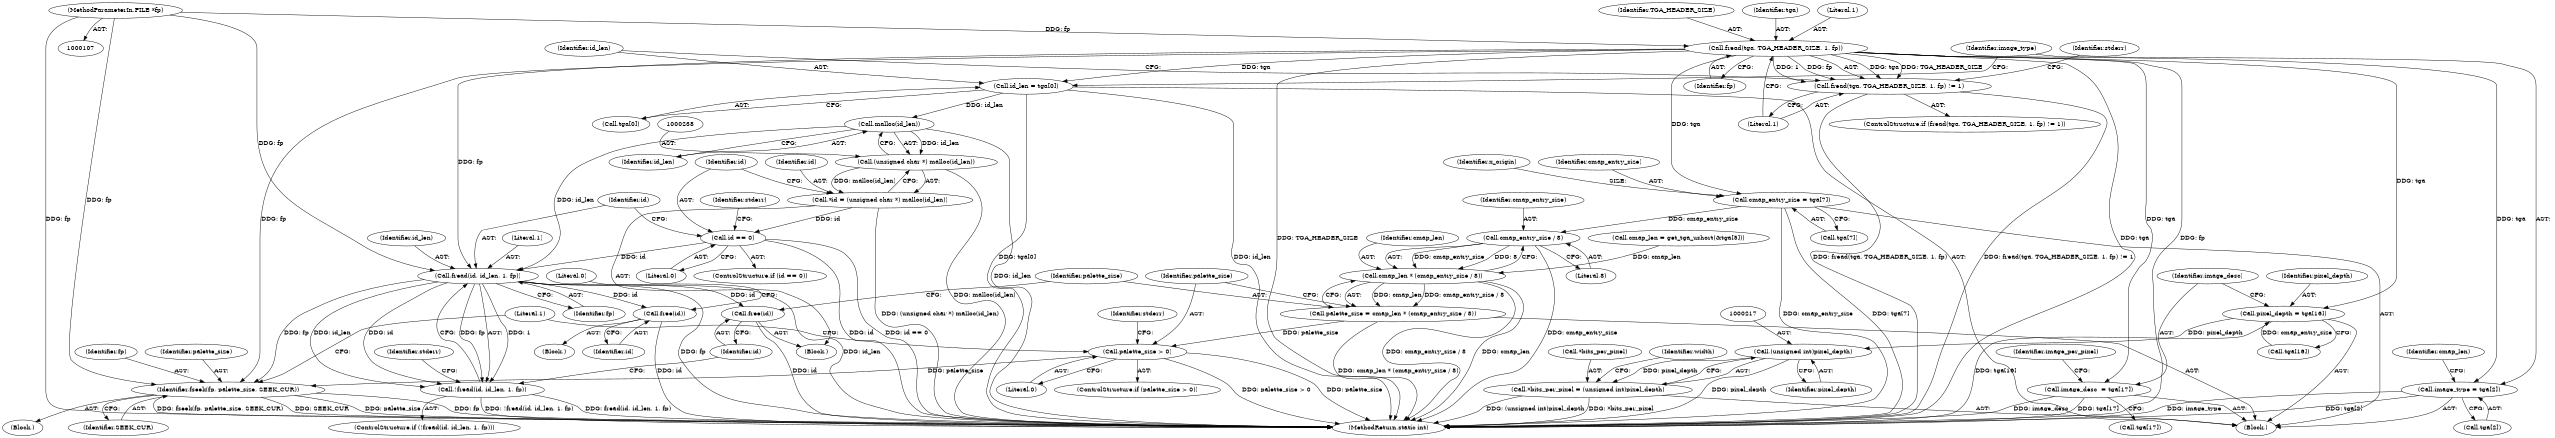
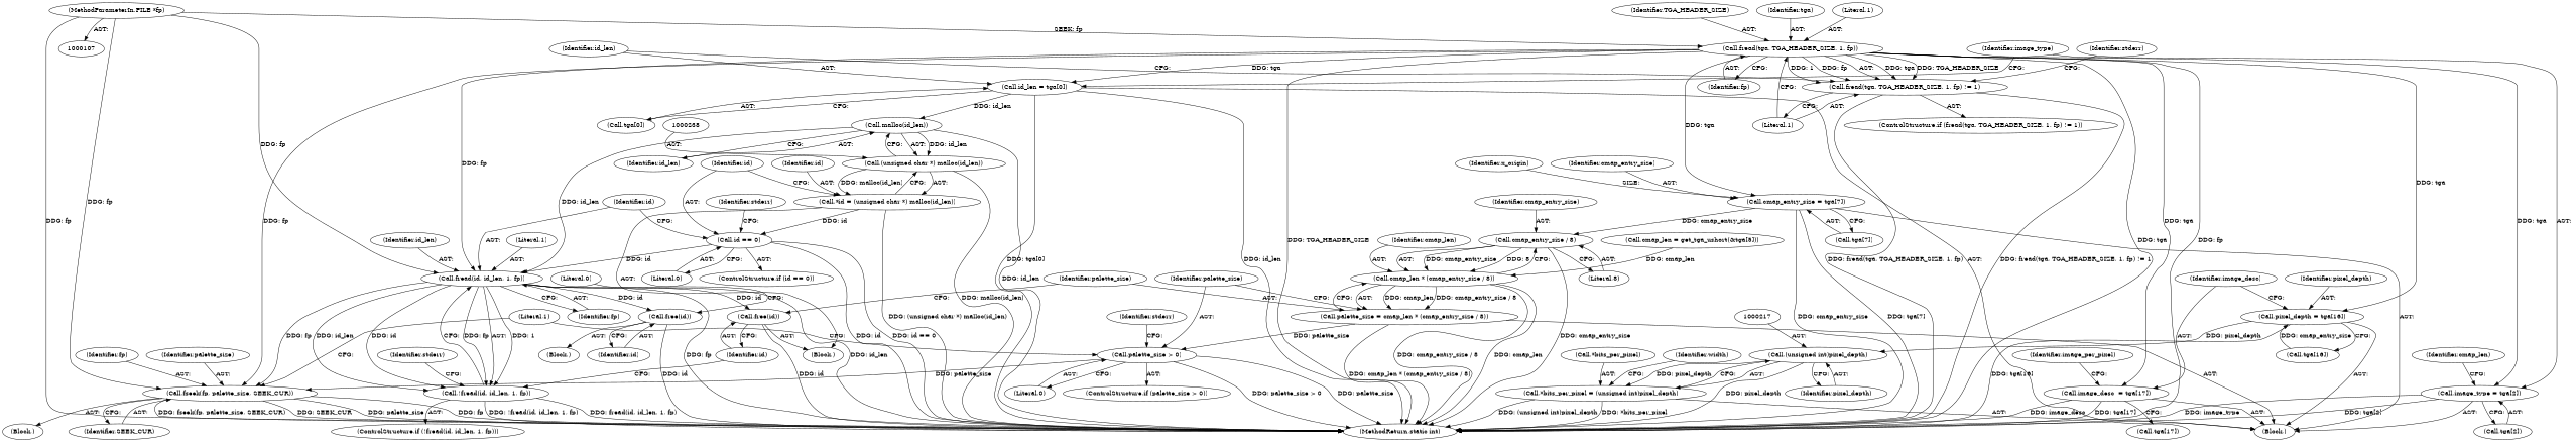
  digraph {
    n1 [label="(Call,fread(tga, TGA_HEADER_SIZE, 1, fp))"]
    n2 [label="(Call,fread(tga, TGA_HEADER_SIZE, 1, fp) != 1)"]
    n3 [label="(Call,id_len = tga[0])"]
    n4 [label="(Call,fread(id, id_len, 1, fp))"]
-   n5 [label="(Identifier,fseek(fp, palette_size, SEEK_CUR))"]
+   n5 [label="(Call,fseek(fp, palette_size, SEEK_CUR))"]
    n6 [label="(Call,image_type = tga[2])"]
    n7 [label="(Call,cmap_entry_size = tga[7])"]
    n8 [label="(Call,pixel_depth = tga[16])"]
    n9 [label="(Call,image_desc  = tga[17])"]
    n10 [label="(MethodReturn,static int)"]
    n11 [label="(Identifier,fp)"]
    n12 [label="(Literal,1)"]
    n13 [label="(ControlStructure,if (fread(tga, TGA_HEADER_SIZE, 1, fp) != 1))"]
    n14 [label="(Call,malloc(id_len))"]
    n15 [label="(Call,tga[0])"]
    n16 [label="(Block,)"]
    n17 [label="(Call,!fread(id, id_len, 1, fp))"]
    n18 [label="(Call,free(id))"]
    n19 [label="(Call,free(id))"]
    n20 [label="(Identifier,fp)"]
    n21 [label="(Identifier,SEEK_CUR)"]
    n22 [label="(Block,)"]
    n23 [label="(Call,tga[2])"]
    n24 [label="(Call,cmap_entry_size / 8)"]
    n25 [label="(Call,tga[7])"]
    n26 [label="(Call,(unsigned int)pixel_depth)"]
    n27 [label="(Call,tga[16])"]
    n28 [label="(Call,tga[17])"]
    n29 [label="(MethodParameterIn,FILE *fp)"]
    1000107
    n31 [label="(Call,(unsigned char *) malloc(id_len))"]
    n32 [label="(Identifier,id_len)"]
    n33 [label="(Call,*id = (unsigned char *) malloc(id_len))"]
    n34 [label="(Call,id == 0)"]
    n35 [label="(Block,)"]
    n36 [label="(ControlStructure,if (id == 0))"]
    n37 [label="(Literal,0)"]
    n38 [label="(ControlStructure,if (!fread(id, id_len, 1, fp)))"]
    n39 [label="(Block,)"]
    n40 [label="(Identifier,id)"]
    n41 [label="(Identifier,id)"]
    n42 [label="(Call,cmap_len * (cmap_entry_size / 8))"]
    n43 [label="(Literal,8)"]
    n44 [label="(Call,palette_size = cmap_len * (cmap_entry_size / 8))"]
    n45 [label="(Call,palette_size > 0)"]
    n46 [label="(ControlStructure,if (palette_size > 0))"]
    n47 [label="(Literal,0)"]
    n48 [label="(Call,*bits_per_pixel = (unsigned int)pixel_depth)"]
    n49 [label="(Identifier,pixel_depth)"]
    n50 [label="(Identifier,pixel_depth)"]
    n51 [label="(Literal,1)"]
    n52 [label="(Literal,0)"]
    n53 [label="(Identifier,stderr)"]
    n54 [label="(Identifier,cmap_entry_size)"]
    n55 [label="(Identifier,x_origin)"]
    n56 [label="(Identifier,cmap_entry_size)"]
    n57 [label="(Identifier,palette_size)"]
    n58 [label="(Identifier,cmap_len)"]
    n59 [label="(Identifier,id)"]
    n60 [label="(Identifier,palette_size)"]
    n61 [label="(Identifier,id)"]
    n62 [label="(Identifier,image_per_pixel)"]
    n63 [label="(Identifier,image_type)"]
    n64 [label="(Identifier,id_len)"]
    n65 [label="(Identifier,fp)"]
    n66 [label="(Identifier,TGA_HEADER_SIZE)"]
    n67 [label="(Call,cmap_len = get_tga_ushort(&tga[5]))"]
    n68 [label="(Identifier,stderr)"]
    n69 [label="(Call,*bits_per_pixel)"]
    n70 [label="(Identifier,width)"]
    n71 [label="(Identifier,stderr)"]
    n72 [label="(Literal,1)"]
    n73 [label="(Identifier,cmap_len)"]
    n74 [label="(Identifier,image_desc)"]
    n75 [label="(Identifier,id_len)"]
    n76 [label="(Identifier,tga)"]
    n77 [label="(Identifier,id)"]
    n78 [label="(Identifier,palette_size)"]
    n79 [label="(Identifier,stderr)"]
    n80 [label="(Literal,1)"]
    1000238
    1000217
    n1 -> n2 [label="AST: "]
    n1 -> n2 [label="DDG: tga"]
    n1 -> n2 [label="DDG: TGA_HEADER_SIZE"]
    n1 -> n2 [label="DDG: 1"]
    n1 -> n2 [label="DDG: fp"]
    n1 -> n3 [label="DDG: tga"]
    n1 -> n4 [label="DDG: fp"]
    n1 -> n5 [label="DDG: fp"]
    n1 -> n6 [label="DDG: tga"]
    n1 -> n7 [label="DDG: tga"]
    n1 -> n8 [label="DDG: tga"]
    n1 -> n9 [label="DDG: tga"]
    n1 -> n10 [label="DDG: tga"]
    n1 -> n10 [label="DDG: fp"]
    n1 -> n10 [label="DDG: TGA_HEADER_SIZE"]
    n1 -> n11 [label="CFG: "]
    n2 -> n10 [label="DDG: fread(tga, TGA_HEADER_SIZE, 1, fp)"]
    n2 -> n10 [label="DDG: fread(tga, TGA_HEADER_SIZE, 1, fp) != 1"]
    n2 -> n12 [label="CFG: "]
    n2 -> n13 [label="AST: "]
    n3 -> n10 [label="DDG: tga[0]"]
    n3 -> n10 [label="DDG: id_len"]
    n3 -> n14 [label="DDG: id_len"]
    n3 -> n15 [label="CFG: "]
    n3 -> n16 [label="AST: "]
    n4 -> n5 [label="DDG: fp"]
    n4 -> n10 [label="DDG: id_len"]
    n4 -> n10 [label="DDG: fp"]
    n4 -> n17 [label="AST: "]
    n4 -> n17 [label="DDG: id"]
    n4 -> n17 [label="DDG: id_len"]
    n4 -> n17 [label="DDG: 1"]
    n4 -> n17 [label="DDG: fp"]
    n4 -> n18 [label="DDG: id"]
    n4 -> n19 [label="DDG: id"]
    n4 -> n20 [label="CFG: "]
    n5 -> n10 [label="DDG: SEEK_CUR"]
    n5 -> n10 [label="DDG: palette_size"]
    n5 -> n10 [label="DDG: fp"]
    n5 -> n10 [label="DDG: fseek(fp, palette_size, SEEK_CUR)"]
    n5 -> n21 [label="CFG: "]
    n5 -> n22 [label="AST: "]
    n6 -> n10 [label="DDG: image_type"]
    n6 -> n10 [label="DDG: tga[2]"]
    n6 -> n16 [label="AST: "]
    n6 -> n23 [label="CFG: "]
    n7 -> n10 [label="DDG: tga[7]"]
    n7 -> n10 [label="DDG: cmap_entry_size"]
    n7 -> n16 [label="AST: "]
    n7 -> n24 [label="DDG: cmap_entry_size"]
    n7 -> n25 [label="CFG: "]
    n8 -> n10 [label="DDG: tga[16]"]
    n8 -> n16 [label="AST: "]
    n8 -> n26 [label="DDG: pixel_depth"]
    n8 -> n27 [label="CFG: "]
    n9 -> n10 [label="DDG: image_desc"]
    n9 -> n10 [label="DDG: tga[17]"]
    n9 -> n16 [label="AST: "]
    n9 -> n28 [label="CFG: "]
    n11 -> n1 [label="AST: "]
    n12 -> n1 [label="CFG: "]
    n12 -> n2 [label="AST: "]
    n14 -> n4 [label="DDG: id_len"]
    n14 -> n10 [label="DDG: id_len"]
    n14 -> n31 [label="AST: "]
    n14 -> n31 [label="DDG: id_len"]
    n14 -> n32 [label="CFG: "]
    n15 -> n3 [label="AST: "]
    n17 -> n4 [label="CFG: "]
    n17 -> n10 [label="DDG: fread(id, id_len, 1, fp)"]
    n17 -> n10 [label="DDG: !fread(id, id_len, 1, fp)"]
    n17 -> n38 [label="AST: "]
    n18 -> n10 [label="DDG: id"]
    n18 -> n39 [label="AST: "]
    n18 -> n40 [label="CFG: "]
    n19 -> n10 [label="DDG: id"]
    n19 -> n35 [label="AST: "]
    n19 -> n41 [label="CFG: "]
    n20 -> n4 [label="AST: "]
    n21 -> n5 [label="AST: "]
    n23 -> n6 [label="AST: "]
    n24 -> n10 [label="DDG: cmap_entry_size"]
    n24 -> n42 [label="AST: "]
    n24 -> n42 [label="DDG: cmap_entry_size"]
    n24 -> n42 [label="DDG: 8"]
    n24 -> n43 [label="CFG: "]
    n25 -> n7 [label="AST: "]
    n26 -> n10 [label="DDG: pixel_depth"]
    n26 -> n48 [label="AST: "]
    n26 -> n48 [label="DDG: pixel_depth"]
    n26 -> n49 [label="CFG: "]
    n27 -> n8 [label="DDG: cmap_entry_size"]
-   n29 -> n1 [label="DDG: fp"]
+   n29 -> n1 [label="SEEK: fp"]
    n29 -> n4 [label="DDG: fp"]
    n29 -> n5 [label="DDG: fp"]
    n29 -> n10 [label="DDG: fp"]
    n29 -> 1000107 [label="AST: "]
    n31 -> n10 [label="DDG: malloc(id_len)"]
    n31 -> n14 [label="CFG: "]
    n31 -> n33 [label="AST: "]
    n31 -> n33 [label="DDG: malloc(id_len)"]
    n32 -> n14 [label="AST: "]
    n33 -> n10 [label="DDG: (unsigned char *) malloc(id_len)"]
    n33 -> n31 [label="CFG: "]
    n33 -> n34 [label="DDG: id"]
    n33 -> n35 [label="AST: "]
    n34 -> n4 [label="DDG: id"]
    n34 -> n10 [label="DDG: id == 0"]
    n34 -> n10 [label="DDG: id"]
    n34 -> n36 [label="AST: "]
    n34 -> n37 [label="CFG: "]
    n37 -> n34 [label="AST: "]
    n40 -> n18 [label="AST: "]
    n41 -> n17 [label="CFG: "]
    n41 -> n19 [label="AST: "]
    n42 -> n10 [label="DDG: cmap_entry_size / 8"]
    n42 -> n10 [label="DDG: cmap_len"]
    n42 -> n24 [label="CFG: "]
    n42 -> n44 [label="AST: "]
    n42 -> n44 [label="DDG: cmap_len"]
    n42 -> n44 [label="DDG: cmap_entry_size / 8"]
    n43 -> n24 [label="AST: "]
    n44 -> n10 [label="DDG: cmap_len * (cmap_entry_size / 8)"]
    n44 -> n16 [label="AST: "]
    n44 -> n42 [label="CFG: "]
    n44 -> n45 [label="DDG: palette_size"]
    n45 -> n5 [label="DDG: palette_size"]
    n45 -> n10 [label="DDG: palette_size > 0"]
    n45 -> n10 [label="DDG: palette_size"]
    n45 -> n46 [label="AST: "]
    n45 -> n47 [label="CFG: "]
    n47 -> n45 [label="AST: "]
    n48 -> n10 [label="DDG: (unsigned int)pixel_depth"]
    n48 -> n10 [label="DDG: *bits_per_pixel"]
    n48 -> n16 [label="AST: "]
    n48 -> n26 [label="CFG: "]
    n49 -> n26 [label="AST: "]
    n50 -> n8 [label="AST: "]
    n51 -> n5 [label="CFG: "]
    n51 -> n45 [label="CFG: "]
    n52 -> n18 [label="CFG: "]
    n53 -> n2 [label="CFG: "]
    n54 -> n7 [label="AST: "]
    n55 -> n7 [label="SIZE: "]
    n56 -> n24 [label="AST: "]
    n57 -> n44 [label="CFG: "]
    n57 -> n45 [label="AST: "]
    n58 -> n6 [label="CFG: "]
    n59 -> n4 [label="AST: "]
    n59 -> n34 [label="CFG: "]
    n60 -> n19 [label="CFG: "]
    n60 -> n44 [label="AST: "]
    n61 -> n33 [label="CFG: "]
    n61 -> n34 [label="AST: "]
    n62 -> n9 [label="CFG: "]
    n63 -> n3 [label="CFG: "]
    n63 -> n6 [label="AST: "]
    n64 -> n4 [label="AST: "]
    n65 -> n5 [label="AST: "]
    n66 -> n1 [label="AST: "]
    n67 -> n42 [label="DDG: cmap_len"]
    n68 -> n17 [label="CFG: "]
    n69 -> n48 [label="AST: "]
    n70 -> n48 [label="CFG: "]
    n71 -> n34 [label="CFG: "]
    n72 -> n4 [label="AST: "]
    n73 -> n42 [label="AST: "]
    n74 -> n8 [label="CFG: "]
    n74 -> n9 [label="AST: "]
    n75 -> n2 [label="CFG: "]
    n75 -> n3 [label="AST: "]
    n76 -> n1 [label="AST: "]
    n77 -> n33 [label="AST: "]
    n78 -> n5 [label="AST: "]
    n79 -> n45 [label="CFG: "]
    n80 -> n1 [label="AST: "]
    1000238 -> n31 [label="AST: "]
    1000217 -> n26 [label="AST: "]
  }
